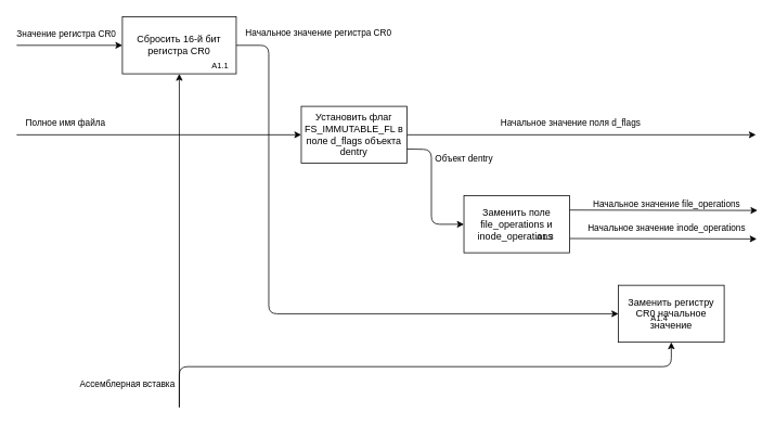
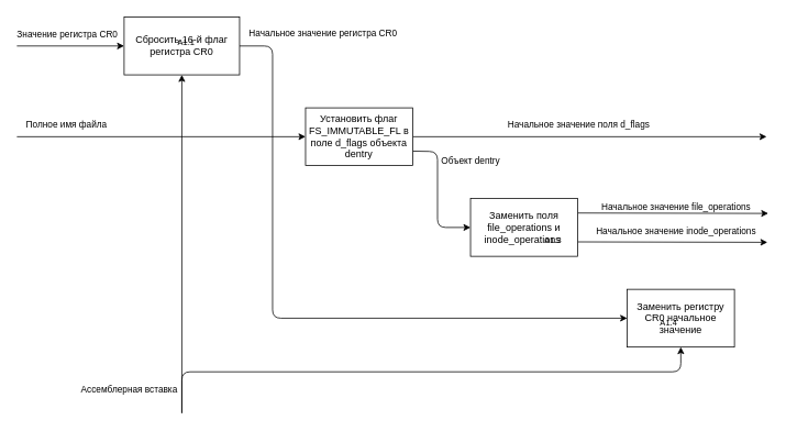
  <mxCell id="0" />
  <mxCell id="1" parent="0" />
  <mxCell id="2" value="Начальное значение регистра CR0" style="edgeStyle=none;html=1;exitX=1;exitY=0.5;exitDx=0;exitDy=0;entryX=0;entryY=0.5;entryDx=0;entryDy=0;" parent="1" source="3" target="6" edge="1"><mxGeometry x="-0.924" y="72" relative="1" as="geometry"><mxPoint x="610" y="50" as="targetPoint" /><Array as="points"><mxPoint x="330" y="55" /><mxPoint x="330" y="385" /></Array><mxPoint x="71" y="57" as="offset" /></mxGeometry></mxCell>
- <mxCell id="3" value="Сбросить 16-й бит регистра CR0" style="whiteSpace=wrap;html=1;" parent="1" vertex="1"><mxGeometry x="150" y="20" width="140" height="70" as="geometry" /></mxCell>
+ <mxCell id="3" value="Сбросить 16-й флаг регистра CR0" style="whiteSpace=wrap;html=1;" parent="1" vertex="1"><mxGeometry x="150" y="20" width="140" height="70" as="geometry" /></mxCell>
  <mxCell id="4" style="edgeStyle=none;html=1;entryX=0;entryY=0.5;entryDx=0;entryDy=0;" parent="1" target="3" edge="1"><mxGeometry relative="1" as="geometry"><mxPoint x="20" y="55" as="sourcePoint" /><mxPoint x="170" y="54.5" as="targetPoint" /></mxGeometry></mxCell>
  <mxCell id="5" value="Значение регистра CR0" style="edgeLabel;html=1;align=center;verticalAlign=middle;resizable=0;points=[];" parent="4" vertex="1" connectable="0"><mxGeometry x="-0.183" y="3" relative="1" as="geometry"><mxPoint x="7" y="-12" as="offset" /></mxGeometry></mxCell>
  <mxCell id="6" value="Заменить регистру CR0 начальное значение" style="whiteSpace=wrap;html=1;" parent="1" vertex="1"><mxGeometry x="760" y="350" width="130" height="70" as="geometry" /></mxCell>
  <mxCell id="7" value="Объект dentry" style="edgeStyle=none;html=1;exitX=1;exitY=0.75;exitDx=0;exitDy=0;entryX=0;entryY=0.5;entryDx=0;entryDy=0;" parent="1" source="9" target="14" edge="1"><mxGeometry x="-0.5" y="40" relative="1" as="geometry"><Array as="points"><mxPoint x="530" y="183" /><mxPoint x="530" y="275" /></Array><mxPoint as="offset" /></mxGeometry></mxCell>
  <mxCell id="8" value="Начальное значение поля d_flags" style="edgeStyle=none;html=1;exitX=1;exitY=0.5;exitDx=0;exitDy=0;" parent="1" source="9" edge="1"><mxGeometry x="-0.062" y="15" relative="1" as="geometry"><mxPoint x="929" y="165" as="targetPoint" /><mxPoint x="500" y="165" as="sourcePoint" /><mxPoint as="offset" /></mxGeometry></mxCell>
  <mxCell id="9" value="Установить флаг FS_IMMUTABLE_FL в поле d_flags объекта dentry" style="whiteSpace=wrap;html=1;" parent="1" vertex="1"><mxGeometry x="370" y="130" width="130" height="70" as="geometry" /></mxCell>
  <mxCell id="10" style="edgeStyle=none;html=1;entryX=0;entryY=0.5;entryDx=0;entryDy=0;" parent="1" target="9" edge="1"><mxGeometry relative="1" as="geometry"><mxPoint x="20" y="165" as="sourcePoint" /><mxPoint x="400" y="165" as="targetPoint" /></mxGeometry></mxCell>
  <mxCell id="11" value="Полное имя файла" style="edgeLabel;html=1;align=center;verticalAlign=middle;resizable=0;points=[];" parent="10" vertex="1" connectable="0"><mxGeometry x="-0.183" y="3" relative="1" as="geometry"><mxPoint x="-84" y="-12" as="offset" /></mxGeometry></mxCell>
  <mxCell id="12" value="Начальное значение file_operations" style="edgeStyle=none;html=1;exitX=1;exitY=0.25;exitDx=0;exitDy=0;" parent="1" source="14" edge="1"><mxGeometry x="0.034" y="8" relative="1" as="geometry"><mxPoint x="931" y="258" as="targetPoint" /><mxPoint as="offset" /></mxGeometry></mxCell>
  <mxCell id="13" value="Начальное значение inode_operations" style="edgeStyle=none;html=1;exitX=1;exitY=0.75;exitDx=0;exitDy=0;" parent="1" source="14" edge="1"><mxGeometry x="0.034" y="13" relative="1" as="geometry"><mxPoint x="930" y="293" as="targetPoint" /><mxPoint as="offset" /></mxGeometry></mxCell>
- <mxCell id="14" value="Заменить поле file_operations и inode_operations&amp;nbsp;" style="whiteSpace=wrap;html=1;" parent="1" vertex="1"><mxGeometry x="570" y="240" width="130" height="70" as="geometry" /></mxCell>
+ <mxCell id="14" value="Заменить поля file_operations и inode_operations&amp;nbsp;" style="whiteSpace=wrap;html=1;" parent="1" vertex="1"><mxGeometry x="570" y="240" width="130" height="70" as="geometry" /></mxCell>
  <mxCell id="15" style="edgeStyle=none;html=1;entryX=0.5;entryY=1;entryDx=0;entryDy=0;" parent="1" target="3" edge="1"><mxGeometry relative="1" as="geometry"><mxPoint x="220" y="500" as="sourcePoint" /></mxGeometry></mxCell>
  <mxCell id="16" value="Ассемблерная вставка" style="edgeLabel;html=1;align=center;verticalAlign=middle;resizable=0;points=[];" parent="15" vertex="1" connectable="0"><mxGeometry x="-0.059" y="-3" relative="1" as="geometry"><mxPoint x="-68" y="163" as="offset" /></mxGeometry></mxCell>
  <mxCell id="17" style="edgeStyle=none;html=1;entryX=0.5;entryY=1;entryDx=0;entryDy=0;" parent="1" target="6" edge="1"><mxGeometry relative="1" as="geometry"><mxPoint x="220" y="500" as="sourcePoint" /><mxPoint x="234.41" y="90" as="targetPoint" /><Array as="points"><mxPoint x="220" y="450" /><mxPoint x="825" y="450" /></Array></mxGeometry></mxCell>
- <mxCell id="18" value="&lt;font style=&quot;font-size: 10px&quot;&gt;A1.1&lt;/font&gt;" style="text;html=1;resizable=0;autosize=1;align=center;verticalAlign=middle;points=[];fillColor=none;strokeColor=none;rounded=0;" vertex="1" parent="1"><mxGeometry x="250" y="70" width="40" height="20" as="geometry" /></mxCell>
+ <mxCell id="18" value="&lt;font style=&quot;font-size: 10px&quot;&gt;A1.1&lt;/font&gt;" style="text;html=1;resizable=0;autosize=1;align=center;verticalAlign=middle;points=[];fillColor=none;strokeColor=none;rounded=0;" vertex="1" parent="1"><mxGeometry x="205" y="40" width="40" height="20" as="geometry" /></mxCell>
  <mxCell id="19" value="A1.3" style="text;html=1;resizable=0;autosize=1;align=center;verticalAlign=middle;points=[];fillColor=none;strokeColor=none;rounded=0;fontSize=10;" vertex="1" parent="1"><mxGeometry x="650" y="280" width="40" height="20" as="geometry" /></mxCell>
  <mxCell id="20" value="A1.4" style="text;html=1;resizable=0;autosize=1;align=center;verticalAlign=middle;points=[];fillColor=none;strokeColor=none;rounded=0;fontSize=10;" vertex="1" parent="1"><mxGeometry x="790" y="380" width="40" height="20" as="geometry" /></mxCell>
